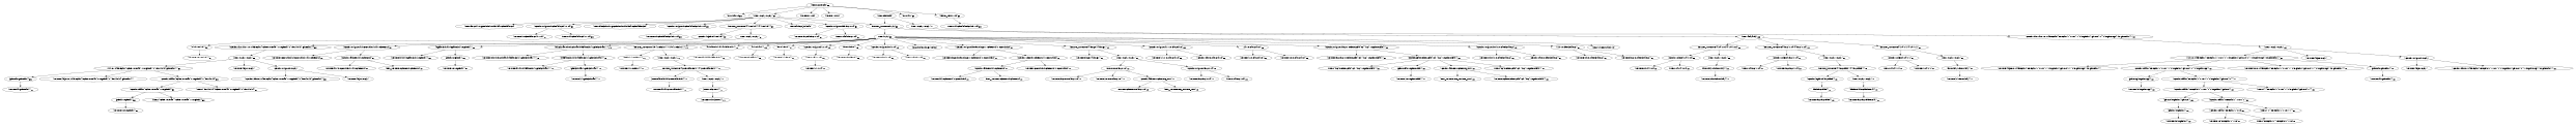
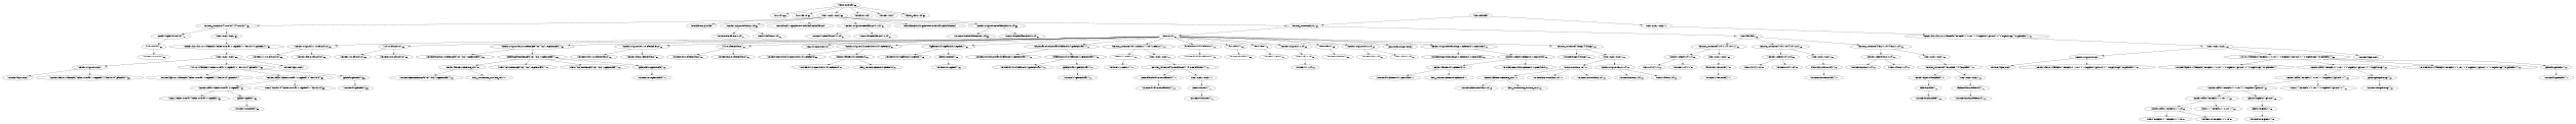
  digraph {
    fontname="Patrick Hand"
    node [fontname="Patrick Hand"]
    edge [fontname="Patrick Hand"]
    n1 [label=<(METHOD,processFile)<SUB>590</SUB>>]
    n2 [label=<(PARAM,this)<SUB>590</SUB>>]
    n3 [label=<(PARAM,File src)<SUB>590</SUB>>]
    n4 [label=<(BLOCK,&lt;empty&gt;,&lt;empty&gt;)<SUB>590</SUB>>]
    n5 [label=<(MODIFIER,PRIVATE)>]
    n6 [label=<(MODIFIER,VIRTUAL)>]
    n7 [label=<(METHOD_RETURN,void)<SUB>590</SUB>>]
    n8 [label=<(CONTROL_STRUCTURE,if (!src.exists()),if (!src.exists()))<SUB>591</SUB>>]
    n9 [label=<(LOCAL,File temp: java.io.File)>]
    n10 [label=<(&lt;operator&gt;.assignment,File temp = null)<SUB>596</SUB>>]
    n11 [label=<(LOCAL,FileInput in: org.apache.tools.ant.taskdefs.Replace$FileInput)>]
    n12 [label=<(&lt;operator&gt;.assignment,Replace$FileInput in = null)<SUB>597</SUB>>]
    n13 [label=<(LOCAL,FileOutput out: org.apache.tools.ant.taskdefs.Replace$FileOutput)>]
    n14 [label=<(&lt;operator&gt;.assignment,Replace$FileOutput out = null)<SUB>598</SUB>>]
    n15 [label=<(CONTROL_STRUCTURE,try,try)<SUB>599</SUB>>]
    n16 [label=<(&lt;operator&gt;.logicalNot,!src.exists())<SUB>591</SUB>>]
    n17 [label=<(BLOCK,&lt;empty&gt;,&lt;empty&gt;)<SUB>591</SUB>>]
    n18 [label=<(IDENTIFIER,temp,File temp = null)<SUB>596</SUB>>]
    n19 [label=<(LITERAL,null,File temp = null)<SUB>596</SUB>>]
    n20 [label=<(IDENTIFIER,in,Replace$FileInput in = null)<SUB>597</SUB>>]
    n21 [label=<(LITERAL,null,Replace$FileInput in = null)<SUB>597</SUB>>]
    n22 [label=<(IDENTIFIER,out,Replace$FileOutput out = null)<SUB>598</SUB>>]
    n23 [label=<(LITERAL,null,Replace$FileOutput out = null)<SUB>598</SUB>>]
    n24 [label=<(BLOCK,try,try)<SUB>599</SUB>>]
    n25 [label=<(BLOCK,finally,finally)<SUB>635</SUB>>]
    n26 [label=<(exists,src.exists())<SUB>591</SUB>>]
    n27 [label=<(&lt;operator&gt;.throw,throw new BuildException(&quot;Replace: source file &quot; + src.getPath() + &quot; doesn't exist&quot;, getLocation());)<SUB>592</SUB>>]
    n28 [label=<(IDENTIFIER,src,src.exists())<SUB>591</SUB>>]
    n29 [label=<(BLOCK,&lt;empty&gt;,&lt;empty&gt;)<SUB>592</SUB>>]
    n30 [label=<(&lt;operator&gt;.assignment,&lt;empty&gt;)>]
    n31 [label=<(&lt;init&gt;,new BuildException(&quot;Replace: source file &quot; + src.getPath() + &quot; doesn't exist&quot;, getLocation()))<SUB>592</SUB>>]
    n32 [label=<(IDENTIFIER,$obj32,&lt;empty&gt;)>]
    n33 [label=<(IDENTIFIER,$obj32,&lt;empty&gt;)>]
    n34 [label=<(&lt;operator&gt;.alloc,new BuildException(&quot;Replace: source file &quot; + src.getPath() + &quot; doesn't exist&quot;, getLocation()))<SUB>592</SUB>>]
    n35 [label=<(IDENTIFIER,$obj32,new BuildException(&quot;Replace: source file &quot; + src.getPath() + &quot; doesn't exist&quot;, getLocation()))>]
    n36 [label=<(&lt;operator&gt;.addition,&quot;Replace: source file &quot; + src.getPath() + &quot; doesn't exist&quot;)<SUB>592</SUB>>]
    n37 [label=<(getLocation,getLocation())<SUB>593</SUB>>]
    n38 [label=<(&lt;operator&gt;.addition,&quot;Replace: source file &quot; + src.getPath())<SUB>592</SUB>>]
    n39 [label=<(LITERAL,&quot; doesn't exist&quot;,&quot;Replace: source file &quot; + src.getPath() + &quot; doesn't exist&quot;)<SUB>593</SUB>>]
    n40 [label=<(IDENTIFIER,this,getLocation())<SUB>593</SUB>>]
    n41 [label=<(LITERAL,&quot;Replace: source file &quot;,&quot;Replace: source file &quot; + src.getPath())<SUB>592</SUB>>]
    n42 [label=<(getPath,src.getPath())<SUB>592</SUB>>]
    n43 [label=<(IDENTIFIER,src,src.getPath())<SUB>592</SUB>>]
    n44 [label=<(&lt;operator&gt;.assignment,in = new FileInput(src))<SUB>600</SUB>>]
    n45 [label=<(&lt;init&gt;,new FileInput(src))<SUB>600</SUB>>]
    n46 [label=<(&lt;operator&gt;.assignment,temp = createTempFile(&quot;rep&quot;, &quot;.tmp&quot;, src.getParentFile()))<SUB>602</SUB>>]
    n47 [label=<(&lt;operator&gt;.assignment,out = new FileOutput(temp))<SUB>604</SUB>>]
    n48 [label=<(&lt;init&gt;,new FileOutput(temp))<SUB>604</SUB>>]
    n49 [label=<(LOCAL,int repCountStart: int)>]
    n50 [label=<(&lt;operator&gt;.assignment,int repCountStart = this.replaceCount)<SUB>606</SUB>>]
    n51 [label=<(logFilterChain,this.logFilterChain(src.getPath()))<SUB>608</SUB>>]
    n52 [label=<(setInputBuffer,out.setInputBuffer(buildFilterChain(in.getOutputBuffer())))<SUB>610</SUB>>]
    n53 [label=<(CONTROL_STRUCTURE,while (in.readChunk()),while (in.readChunk()))<SUB>612</SUB>>]
    n54 [label=<(flushFilterChain,this.flushFilterChain())<SUB>618</SUB>>]
    n55 [label=<(flush,out.flush())<SUB>620</SUB>>]
    n56 [label=<(close,in.close())<SUB>621</SUB>>]
    n57 [label=<(&lt;operator&gt;.assignment,in = null)<SUB>622</SUB>>]
    n58 [label=<(close,out.close())<SUB>623</SUB>>]
    n59 [label=<(&lt;operator&gt;.assignment,out = null)<SUB>624</SUB>>]
    n60 [label=<(LOCAL,boolean changes: boolean)>]
    n61 [label=<(&lt;operator&gt;.assignment,boolean changes = replaceCount != repCountStart)<SUB>626</SUB>>]
    n62 [label=<(CONTROL_STRUCTURE,if (changes),if (changes))<SUB>627</SUB>>]
    n63 [label=<(BLOCK,catch,catch)>]
    n64 [label=<(BLOCK,&lt;empty&gt;,&lt;empty&gt;)<SUB>631</SUB>>]
    n65 [label=<(CONTROL_STRUCTURE,if (null != in),if (null != in))<SUB>636</SUB>>]
    n66 [label=<(CONTROL_STRUCTURE,if (null != out),if (null != out))<SUB>639</SUB>>]
    n67 [label=<(CONTROL_STRUCTURE,if (temp != null),if (temp != null))<SUB>642</SUB>>]
-   n68 [label=<(IDENTIFIER,in,in = new FileInput(src))<SUB>600</SUB>>]
+   n68 [label=<(IDENTIFIER,in,in = new FileInput(src))<SUB>700</SUB>>]
    n69 [label=<(&lt;operator&gt;.alloc,new FileInput(src))<SUB>600</SUB>>]
    n70 [label=<(IDENTIFIER,in,new FileInput(src))<SUB>600</SUB>>]
    n71 [label=<(IDENTIFIER,src,new FileInput(src))<SUB>600</SUB>>]
    n72 [label=<(IDENTIFIER,temp,temp = createTempFile(&quot;rep&quot;, &quot;.tmp&quot;, src.getParentFile()))<SUB>602</SUB>>]
    n73 [label=<(createTempFile,createTempFile(&quot;rep&quot;, &quot;.tmp&quot;, src.getParentFile()))<SUB>602</SUB>>]
    n74 [label=<(IDENTIFIER,out,out = new FileOutput(temp))<SUB>604</SUB>>]
    n75 [label=<(&lt;operator&gt;.alloc,new FileOutput(temp))<SUB>604</SUB>>]
    n76 [label=<(IDENTIFIER,out,new FileOutput(temp))<SUB>604</SUB>>]
    n77 [label=<(IDENTIFIER,temp,new FileOutput(temp))<SUB>604</SUB>>]
    n78 [label=<(IDENTIFIER,repCountStart,int repCountStart = this.replaceCount)<SUB>606</SUB>>]
    n79 [label=<(&lt;operator&gt;.fieldAccess,this.replaceCount)<SUB>606</SUB>>]
    n80 [label=<(IDENTIFIER,this,this.logFilterChain(src.getPath()))<SUB>609</SUB>>]
    n81 [label=<(getPath,src.getPath())<SUB>608</SUB>>]
    n82 [label=<(IDENTIFIER,out,out.setInputBuffer(buildFilterChain(in.getOutputBuffer())))<SUB>610</SUB>>]
    n83 [label=<(buildFilterChain,this.buildFilterChain(in.getOutputBuffer()))<SUB>610</SUB>>]
    n84 [label=<(readChunk,in.readChunk())<SUB>612</SUB>>]
    n85 [label=<(BLOCK,&lt;empty&gt;,&lt;empty&gt;)<SUB>612</SUB>>]
    n86 [label=<(IDENTIFIER,this,this.flushFilterChain())<SUB>618</SUB>>]
    n87 [label=<(IDENTIFIER,out,out.flush())<SUB>620</SUB>>]
    n88 [label=<(IDENTIFIER,in,in.close())<SUB>621</SUB>>]
    n89 [label=<(LITERAL,null,in = null)<SUB>622</SUB>>]
    n90 [label=<(IDENTIFIER,out,out.close())<SUB>623</SUB>>]
    n91 [label=<(IDENTIFIER,out,out = null)<SUB>624</SUB>>]
    n92 [label=<(LITERAL,null,out = null)<SUB>624</SUB>>]
    n93 [label=<(IDENTIFIER,changes,boolean changes = replaceCount != repCountStart)<SUB>626</SUB>>]
    n94 [label=<(&lt;operator&gt;.notEquals,replaceCount != repCountStart)<SUB>626</SUB>>]
    n95 [label=<(IDENTIFIER,changes,if (changes))<SUB>627</SUB>>]
    n96 [label=<(BLOCK,&lt;empty&gt;,&lt;empty&gt;)<SUB>627</SUB>>]
    n97 [label=<(&lt;operator&gt;.fieldAccess,Replace.FILE_UTILS)<SUB>602</SUB>>]
    n98 [label=<(LITERAL,&quot;rep&quot;,createTempFile(&quot;rep&quot;, &quot;.tmp&quot;, src.getParentFile()))<SUB>602</SUB>>]
    n99 [label=<(LITERAL,&quot;.tmp&quot;,createTempFile(&quot;rep&quot;, &quot;.tmp&quot;, src.getParentFile()))<SUB>602</SUB>>]
    n100 [label=<(getParentFile,src.getParentFile())<SUB>603</SUB>>]
    n101 [label=<(IDENTIFIER,Replace,createTempFile(&quot;rep&quot;, &quot;.tmp&quot;, src.getParentFile()))<SUB>602</SUB>>]
    n102 [label=<(FIELD_IDENTIFIER,FILE_UTILS,FILE_UTILS)<SUB>602</SUB>>]
    n103 [label=<(IDENTIFIER,src,src.getParentFile())<SUB>603</SUB>>]
    n104 [label=<(IDENTIFIER,this,int repCountStart = this.replaceCount)<SUB>606</SUB>>]
    n105 [label=<(FIELD_IDENTIFIER,replaceCount,replaceCount)<SUB>606</SUB>>]
    n106 [label=<(IDENTIFIER,src,src.getPath())<SUB>608</SUB>>]
    n107 [label=<(IDENTIFIER,this,this.buildFilterChain(in.getOutputBuffer()))<SUB>610</SUB>>]
    n108 [label=<(getOutputBuffer,in.getOutputBuffer())<SUB>610</SUB>>]
    n109 [label=<(IDENTIFIER,in,in.getOutputBuffer())<SUB>610</SUB>>]
    n110 [label=<(IDENTIFIER,in,in.readChunk())<SUB>612</SUB>>]
    n111 [label=<(CONTROL_STRUCTURE,if (processFilterChain()),if (processFilterChain()))<SUB>613</SUB>>]
    n112 [label=<(processFilterChain,this.processFilterChain())<SUB>613</SUB>>]
    n113 [label=<(BLOCK,&lt;empty&gt;,&lt;empty&gt;)<SUB>613</SUB>>]
    n114 [label=<(IDENTIFIER,this,this.processFilterChain())<SUB>613</SUB>>]
    n115 [label=<(process,out.process())<SUB>614</SUB>>]
    n116 [label=<(IDENTIFIER,out,out.process())<SUB>614</SUB>>]
    n117 [label=<(IDENTIFIER,in,in = null)<SUB>622</SUB>>]
    n118 [label=<(&lt;operator&gt;.fieldAccess,this.replaceCount)<SUB>626</SUB>>]
    n119 [label=<(IDENTIFIER,repCountStart,replaceCount != repCountStart)<SUB>626</SUB>>]
    n120 [label=<(IDENTIFIER,this,replaceCount != repCountStart)<SUB>626</SUB>>]
    n121 [label=<(FIELD_IDENTIFIER,replaceCount,replaceCount)<SUB>626</SUB>>]
    n122 [label=<(rename,rename(temp, src))<SUB>628</SUB>>]
    n123 [label=<(&lt;operator&gt;.assignment,temp = null)<SUB>629</SUB>>]
    n124 [label=<(&lt;operator&gt;.fieldAccess,Replace.FILE_UTILS)<SUB>628</SUB>>]
    n125 [label=<(IDENTIFIER,temp,rename(temp, src))<SUB>628</SUB>>]
    n126 [label=<(IDENTIFIER,src,rename(temp, src))<SUB>628</SUB>>]
    n127 [label=<(IDENTIFIER,temp,temp = null)<SUB>629</SUB>>]
    n128 [label=<(LITERAL,null,temp = null)<SUB>629</SUB>>]
    n129 [label=<(IDENTIFIER,Replace,rename(temp, src))<SUB>628</SUB>>]
    n130 [label=<(FIELD_IDENTIFIER,FILE_UTILS,FILE_UTILS)<SUB>628</SUB>>]
    n131 [label=<(&lt;operator&gt;.throw,throw new BuildException(&quot;IOException in &quot; + src + &quot; - &quot; + ioe.getClass().getName() + &quot;:&quot; + ioe.getMessage(), ioe, getLocation());)<SUB>632</SUB>>]
    n132 [label=<(BLOCK,&lt;empty&gt;,&lt;empty&gt;)<SUB>632</SUB>>]
    n133 [label=<(&lt;operator&gt;.assignment,&lt;empty&gt;)>]
    n134 [label=<(&lt;init&gt;,new BuildException(&quot;IOException in &quot; + src + &quot; - &quot; + ioe.getClass().getName() + &quot;:&quot; + ioe.getMessage(), ioe, getLocation()))<SUB>632</SUB>>]
    n135 [label=<(IDENTIFIER,$obj35,&lt;empty&gt;)>]
    n136 [label=<(IDENTIFIER,$obj35,&lt;empty&gt;)>]
    n137 [label=<(&lt;operator&gt;.alloc,new BuildException(&quot;IOException in &quot; + src + &quot; - &quot; + ioe.getClass().getName() + &quot;:&quot; + ioe.getMessage(), ioe, getLocation()))<SUB>632</SUB>>]
    n138 [label=<(IDENTIFIER,$obj35,new BuildException(&quot;IOException in &quot; + src + &quot; - &quot; + ioe.getClass().getName() + &quot;:&quot; + ioe.getMessage(), ioe, getLocation()))>]
    n139 [label=<(&lt;operator&gt;.addition,&quot;IOException in &quot; + src + &quot; - &quot; + ioe.getClass().getName() + &quot;:&quot; + ioe.getMessage())<SUB>632</SUB>>]
    n140 [label=<(IDENTIFIER,ioe,new BuildException(&quot;IOException in &quot; + src + &quot; - &quot; + ioe.getClass().getName() + &quot;:&quot; + ioe.getMessage(), ioe, getLocation()))<SUB>634</SUB>>]
    n141 [label=<(getLocation,getLocation())<SUB>634</SUB>>]
    n142 [label=<(&lt;operator&gt;.addition,&quot;IOException in &quot; + src + &quot; - &quot; + ioe.getClass().getName() + &quot;:&quot;)<SUB>632</SUB>>]
    n143 [label=<(getMessage,ioe.getMessage())<SUB>634</SUB>>]
    n144 [label=<(IDENTIFIER,this,getLocation())<SUB>634</SUB>>]
    n145 [label=<(&lt;operator&gt;.addition,&quot;IOException in &quot; + src + &quot; - &quot; + ioe.getClass().getName())<SUB>632</SUB>>]
    n146 [label=<(LITERAL,&quot;:&quot;,&quot;IOException in &quot; + src + &quot; - &quot; + ioe.getClass().getName() + &quot;:&quot;)<SUB>633</SUB>>]
    n147 [label=<(IDENTIFIER,ioe,ioe.getMessage())<SUB>634</SUB>>]
    n148 [label=<(&lt;operator&gt;.addition,&quot;IOException in &quot; + src + &quot; - &quot;)<SUB>632</SUB>>]
    n149 [label=<(getName,ioe.getClass().getName())<SUB>633</SUB>>]
    n150 [label=<(&lt;operator&gt;.addition,&quot;IOException in &quot; + src)<SUB>632</SUB>>]
    n151 [label=<(LITERAL,&quot; - &quot;,&quot;IOException in &quot; + src + &quot; - &quot;)<SUB>632</SUB>>]
    n152 [label=<(getClass,ioe.getClass())<SUB>633</SUB>>]
    n153 [label=<(LITERAL,&quot;IOException in &quot;,&quot;IOException in &quot; + src)<SUB>632</SUB>>]
    n154 [label=<(IDENTIFIER,src,&quot;IOException in &quot; + src)<SUB>632</SUB>>]
    n155 [label=<(IDENTIFIER,ioe,ioe.getClass())<SUB>633</SUB>>]
    n156 [label=<(&lt;operator&gt;.notEquals,null != in)<SUB>636</SUB>>]
    n157 [label=<(BLOCK,&lt;empty&gt;,&lt;empty&gt;)<SUB>636</SUB>>]
    n158 [label=<(&lt;operator&gt;.notEquals,null != out)<SUB>639</SUB>>]
    n159 [label=<(BLOCK,&lt;empty&gt;,&lt;empty&gt;)<SUB>639</SUB>>]
    n160 [label=<(&lt;operator&gt;.notEquals,temp != null)<SUB>642</SUB>>]
    n161 [label=<(BLOCK,&lt;empty&gt;,&lt;empty&gt;)<SUB>642</SUB>>]
    n162 [label=<(LITERAL,null,null != in)<SUB>636</SUB>>]
    n163 [label=<(IDENTIFIER,in,null != in)<SUB>636</SUB>>]
    n164 [label=<(closeQuietly,in.closeQuietly())<SUB>637</SUB>>]
    n165 [label=<(IDENTIFIER,in,in.closeQuietly())<SUB>637</SUB>>]
    n166 [label=<(LITERAL,null,null != out)<SUB>639</SUB>>]
    n167 [label=<(IDENTIFIER,out,null != out)<SUB>639</SUB>>]
    n168 [label=<(closeQuietly,out.closeQuietly())<SUB>640</SUB>>]
    n169 [label=<(IDENTIFIER,out,out.closeQuietly())<SUB>640</SUB>>]
-   n170 [label=<(IDENTIFIER,temp,temp != null)<SUB>342</SUB>>]
+   n170 [label=<(IDENTIFIER,temp,temp != null)<SUB>642</SUB>>]
    n171 [label=<(LITERAL,null,temp != null)<SUB>642</SUB>>]
    n172 [label=<(CONTROL_STRUCTURE,if (!temp.delete()),if (!temp.delete()))<SUB>643</SUB>>]
    n173 [label=<(&lt;operator&gt;.logicalNot,!temp.delete())<SUB>643</SUB>>]
    n174 [label=<(BLOCK,&lt;empty&gt;,&lt;empty&gt;)<SUB>643</SUB>>]
    n175 [label=<(delete,temp.delete())<SUB>643</SUB>>]
    n176 [label=<(deleteOnExit,temp.deleteOnExit())<SUB>644</SUB>>]
    n177 [label=<(IDENTIFIER,temp,temp.delete())<SUB>643</SUB>>]
    n178 [label=<(IDENTIFIER,temp,temp.deleteOnExit())<SUB>644</SUB>>]
    n1 -> n2
    n1 -> n3
    n1 -> n4
    n1 -> n5
    n1 -> n6
    n1 -> n7
    n4 -> n8
    n4 -> n9
    n4 -> n10
    n4 -> n11
    n4 -> n12
    n4 -> n13
    n4 -> n14
    n4 -> n15
    n8 -> n16
    n8 -> n17
    n10 -> n18
    n10 -> n19
    n12 -> n20
    n12 -> n21
    n14 -> n22
-   n7 -> n23
+   n14 -> n23
    n15 -> n24
    n15 -> n25
    n16 -> n26
    n17 -> n27
    n24 -> n44
    n24 -> n45
    n24 -> n46
    n24 -> n47
    n24 -> n48
    n24 -> n49
    n24 -> n50
    n24 -> n51
    n24 -> n52
    n24 -> n53
    n24 -> n54
    n24 -> n55
    n24 -> n56
    n24 -> n57
    n24 -> n58
    n24 -> n59
    n24 -> n60
    n24 -> n61
    n24 -> n62
    n25 -> n65
    n25 -> n66
    n25 -> n67
    n26 -> n28
    n27 -> n29
    n29 -> n30
    n29 -> n31
    n29 -> n32
    n30 -> n33
    n30 -> n34
    n31 -> n35
    n31 -> n36
    n31 -> n37
    n36 -> n38
    n36 -> n39
    n37 -> n40
    n38 -> n41
    n38 -> n42
    n42 -> n43
    n44 -> n68
    n44 -> n69
    n45 -> n70
    n45 -> n71
    n46 -> n72
    n46 -> n73
    n47 -> n74
    n47 -> n75
    n48 -> n76
    n48 -> n77
    n50 -> n78
    n50 -> n79
    n51 -> n80
    n51 -> n81
    n52 -> n82
    n52 -> n83
    n53 -> n84
    n53 -> n85
    n54 -> n86
    n55 -> n87
    n56 -> n88
    n57 -> n89
    n58 -> n90
    n59 -> n91
    n59 -> n92
    n61 -> n93
    n61 -> n94
    n62 -> n95
    n62 -> n96
    n63 -> n15
    n63 -> n64
    n64 -> n131
    n65 -> n156
    n65 -> n157
    n66 -> n158
    n66 -> n159
    n67 -> n160
    n67 -> n161
    n73 -> n97
    n73 -> n98
    n73 -> n99
    n73 -> n100
    n79 -> n104
    n79 -> n105
    n81 -> n106
    n83 -> n107
    n83 -> n108
    n84 -> n110
    n85 -> n111
    n89 -> n117
    n94 -> n118
    n94 -> n119
    n96 -> n122
    n96 -> n123
    n97 -> n101
    n97 -> n102
    n100 -> n103
    n108 -> n109
    n111 -> n112
    n111 -> n113
    n112 -> n114
    n113 -> n115
    n115 -> n116
    n118 -> n120
    n118 -> n121
    n122 -> n124
    n122 -> n125
    n122 -> n126
    n123 -> n127
    n123 -> n128
    n124 -> n129
    n124 -> n130
    n131 -> n132
    n132 -> n133
    n132 -> n134
    n132 -> n135
    n133 -> n136
    n133 -> n137
    n134 -> n138
    n134 -> n139
    n134 -> n140
    n134 -> n141
    n139 -> n142
    n139 -> n143
    n141 -> n144
    n142 -> n145
    n142 -> n146
    n143 -> n147
    n145 -> n148
    n145 -> n149
    n148 -> n150
    n148 -> n151
    n149 -> n152
    n150 -> n153
    n150 -> n154
    n152 -> n155
    n156 -> n162
    n156 -> n163
    n157 -> n164
    n158 -> n166
    n158 -> n167
    n159 -> n168
    n160 -> n170
    n160 -> n171
    n161 -> n172
    n164 -> n165
    n168 -> n169
    n172 -> n173
    n172 -> n174
    n173 -> n175
    n174 -> n176
    n175 -> n177
    n176 -> n178
  }
